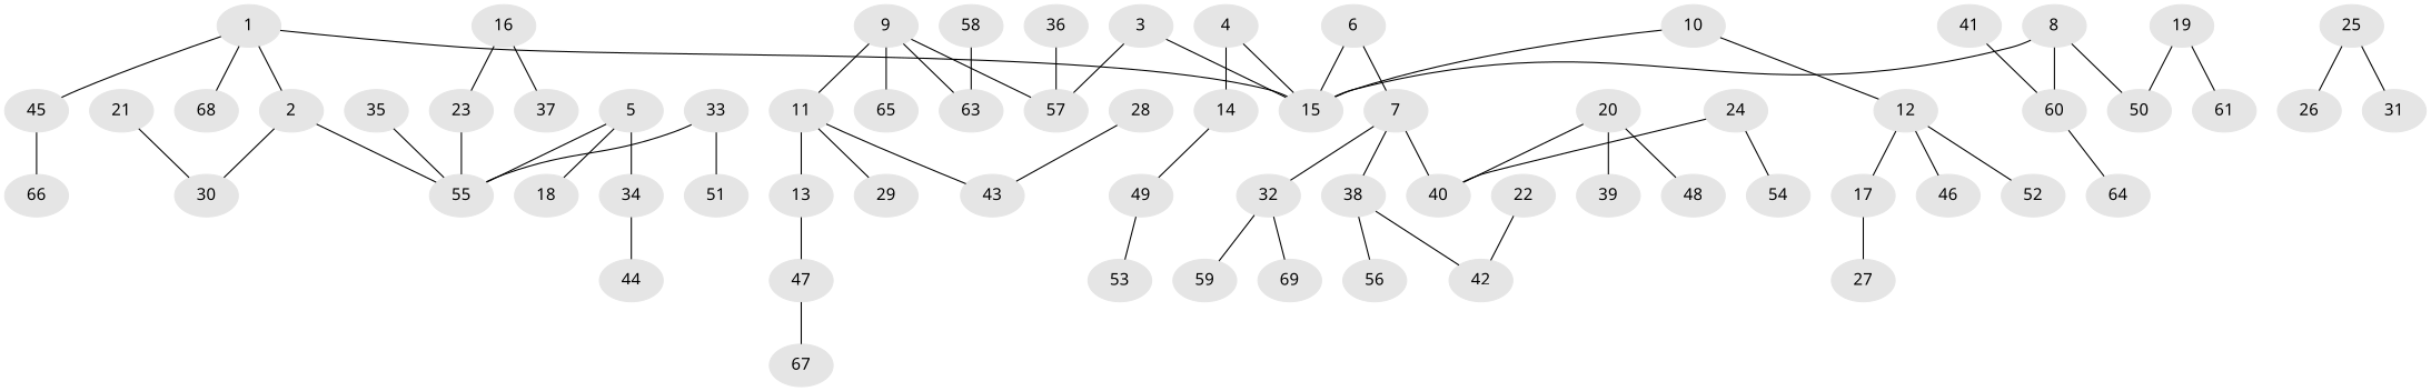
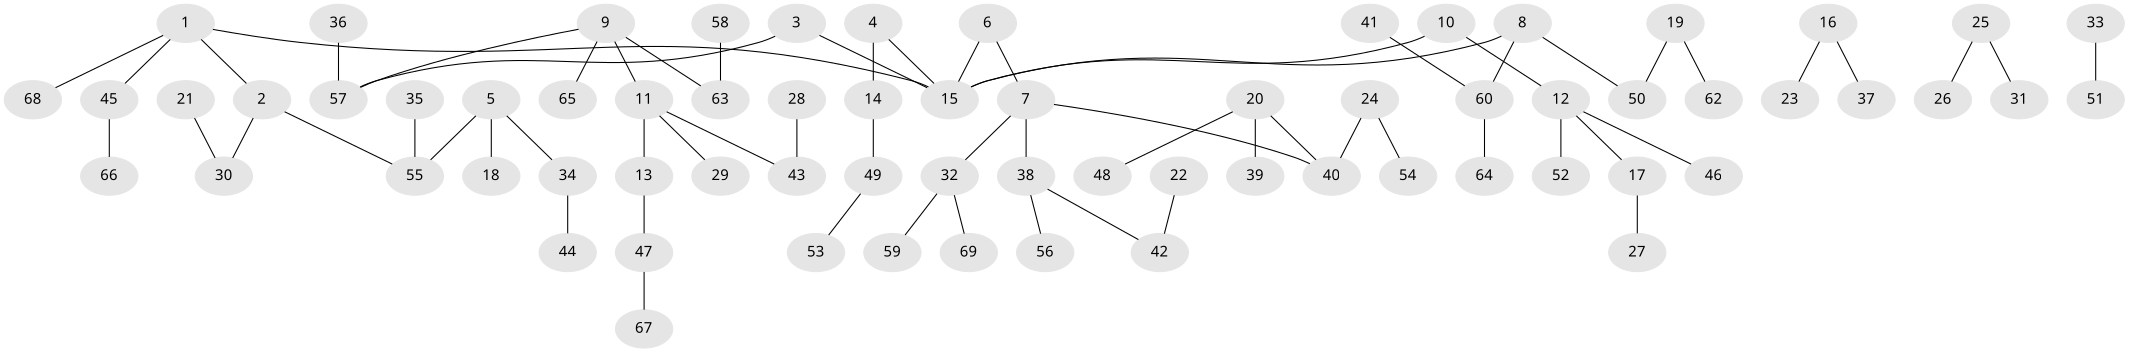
  graph {
    fontname="Noto Sans"
    node [color=gray90 fontname="Noto Sans" style=filled]
    edge [fontname="Noto Sans" weight=1.0]
    1
    2
    15
    45
    68
    30
    55
    66
    3
    57
    4
    14
    49
    5
    18
    34
    44
    6
    7
    32
    38
    40
    59
    69
    42
    56
    8
    50
    60
    64
    9
    11
    63
    65
    13
    29
    43
    10
    12
    17
    46
    52
    47
    27
    67
    53
    16
    23
    37
    19
-   62 [label=61]
+   62
    20
    39
    48
    21
    22
    24
    54
    25
    26
    31
    28
    33
    51
    35
    36
    41
    58
    1 -- 2
    1 -- 15
    1 -- 45
    1 -- 68
    2 -- 30
    2 -- 55
    45 -- 66
    3 -- 15
    3 -- 57
    4 -- 15
    4 -- 14
    14 -- 49
    49 -- 53
    5 -- 55
    5 -- 18
    5 -- 34
    34 -- 44
    6 -- 15
    6 -- 7
    7 -- 32
    7 -- 38
    7 -- 40
    32 -- 59
    32 -- 69
    38 -- 42
    38 -- 56
    8 -- 15
    8 -- 50
    8 -- 60
    60 -- 64
    9 -- 57
    9 -- 11
    9 -- 63
    9 -- 65
    11 -- 13
    11 -- 29
    11 -- 43
    13 -- 47
    10 -- 15
    10 -- 12
    12 -- 17
    12 -- 46
    12 -- 52
    17 -- 27
    47 -- 67
    16 -- 23
    16 -- 37
-   23 -- 55
    19 -- 50
    19 -- 62
    20 -- 40
    20 -- 39
    20 -- 48
    21 -- 30
    22 -- 42
    24 -- 40
    24 -- 54
    25 -- 26
    25 -- 31
    28 -- 43
-   33 -- 55
    33 -- 51
    35 -- 55
    36 -- 57
    41 -- 60
    58 -- 63
  }
